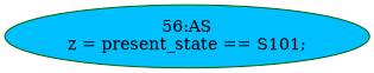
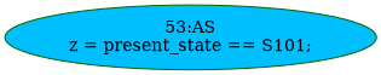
  strict digraph {
-   n1 [ast="<pyverilog.vparser.ast.Assign object at 0x7fdb527e1cd0>" def_var="['z']" fillcolor=deepskyblue label="56:AS\nz = present_state == S101;" statements="[]" style=filled typ=Assign use_var="['present_state']" color=darkgreen]
+   n1 [ast="<pyverilog.vparser.ast.Assign object at 0x7fdb527e1cd0>" def_var="['z']" fillcolor=deepskyblue label="53:AS\nz = present_state == S101;" statements="[]" style=filled typ=Assign use_var="['present_state']" color=darkgreen]
  }
